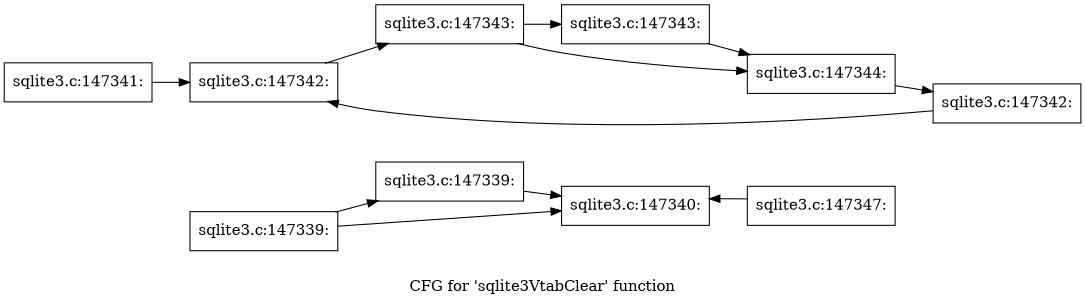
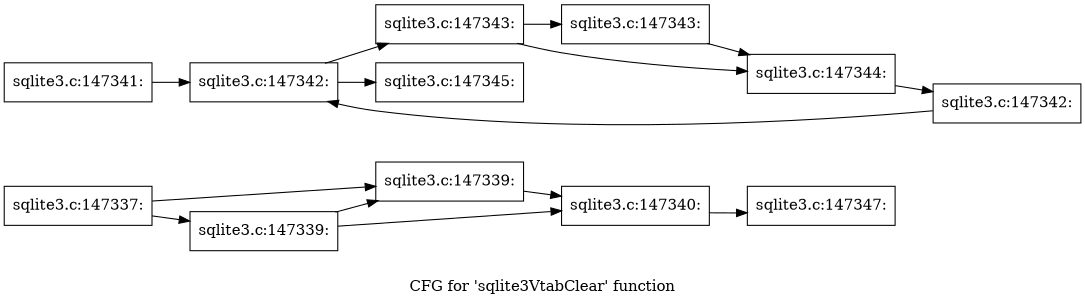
  digraph {
    fontname="DejaVu Serif"
    label="CFG for 'sqlite3VtabClear' function"
    rankdir=LR
    node [fontname="DejaVu Serif" shape=record]
    edge [fontname="DejaVu Serif"]
+   n1 [label="{sqlite3.c:147337:}"]
    n2 [label="{sqlite3.c:147339:}"]
    n3 [label="{sqlite3.c:147339:}"]
    n4 [label="{sqlite3.c:147340:}"]
    n5 [label="{sqlite3.c:147347:}"]
    n6 [label="{sqlite3.c:147341:}"]
    n7 [label="{sqlite3.c:147342:}"]
    n8 [label="{sqlite3.c:147343:}"]
+   n9 [label="{sqlite3.c:147345:}"]
    n10 [label="{sqlite3.c:147343:}"]
    n11 [label="{sqlite3.c:147344:}"]
    n12 [label="{sqlite3.c:147342:}"]
+   n1 -> n2
+   n1 -> n3
    n2 -> n3
    n2 -> n4
    n3 -> n4
-   n5 -> n4
+   n4 -> n5
    n6 -> n7
    n7 -> n8
+   n7 -> n9
    n8 -> n10
    n8 -> n11
    n10 -> n11
    n11 -> n12
    n12 -> n7
  }
